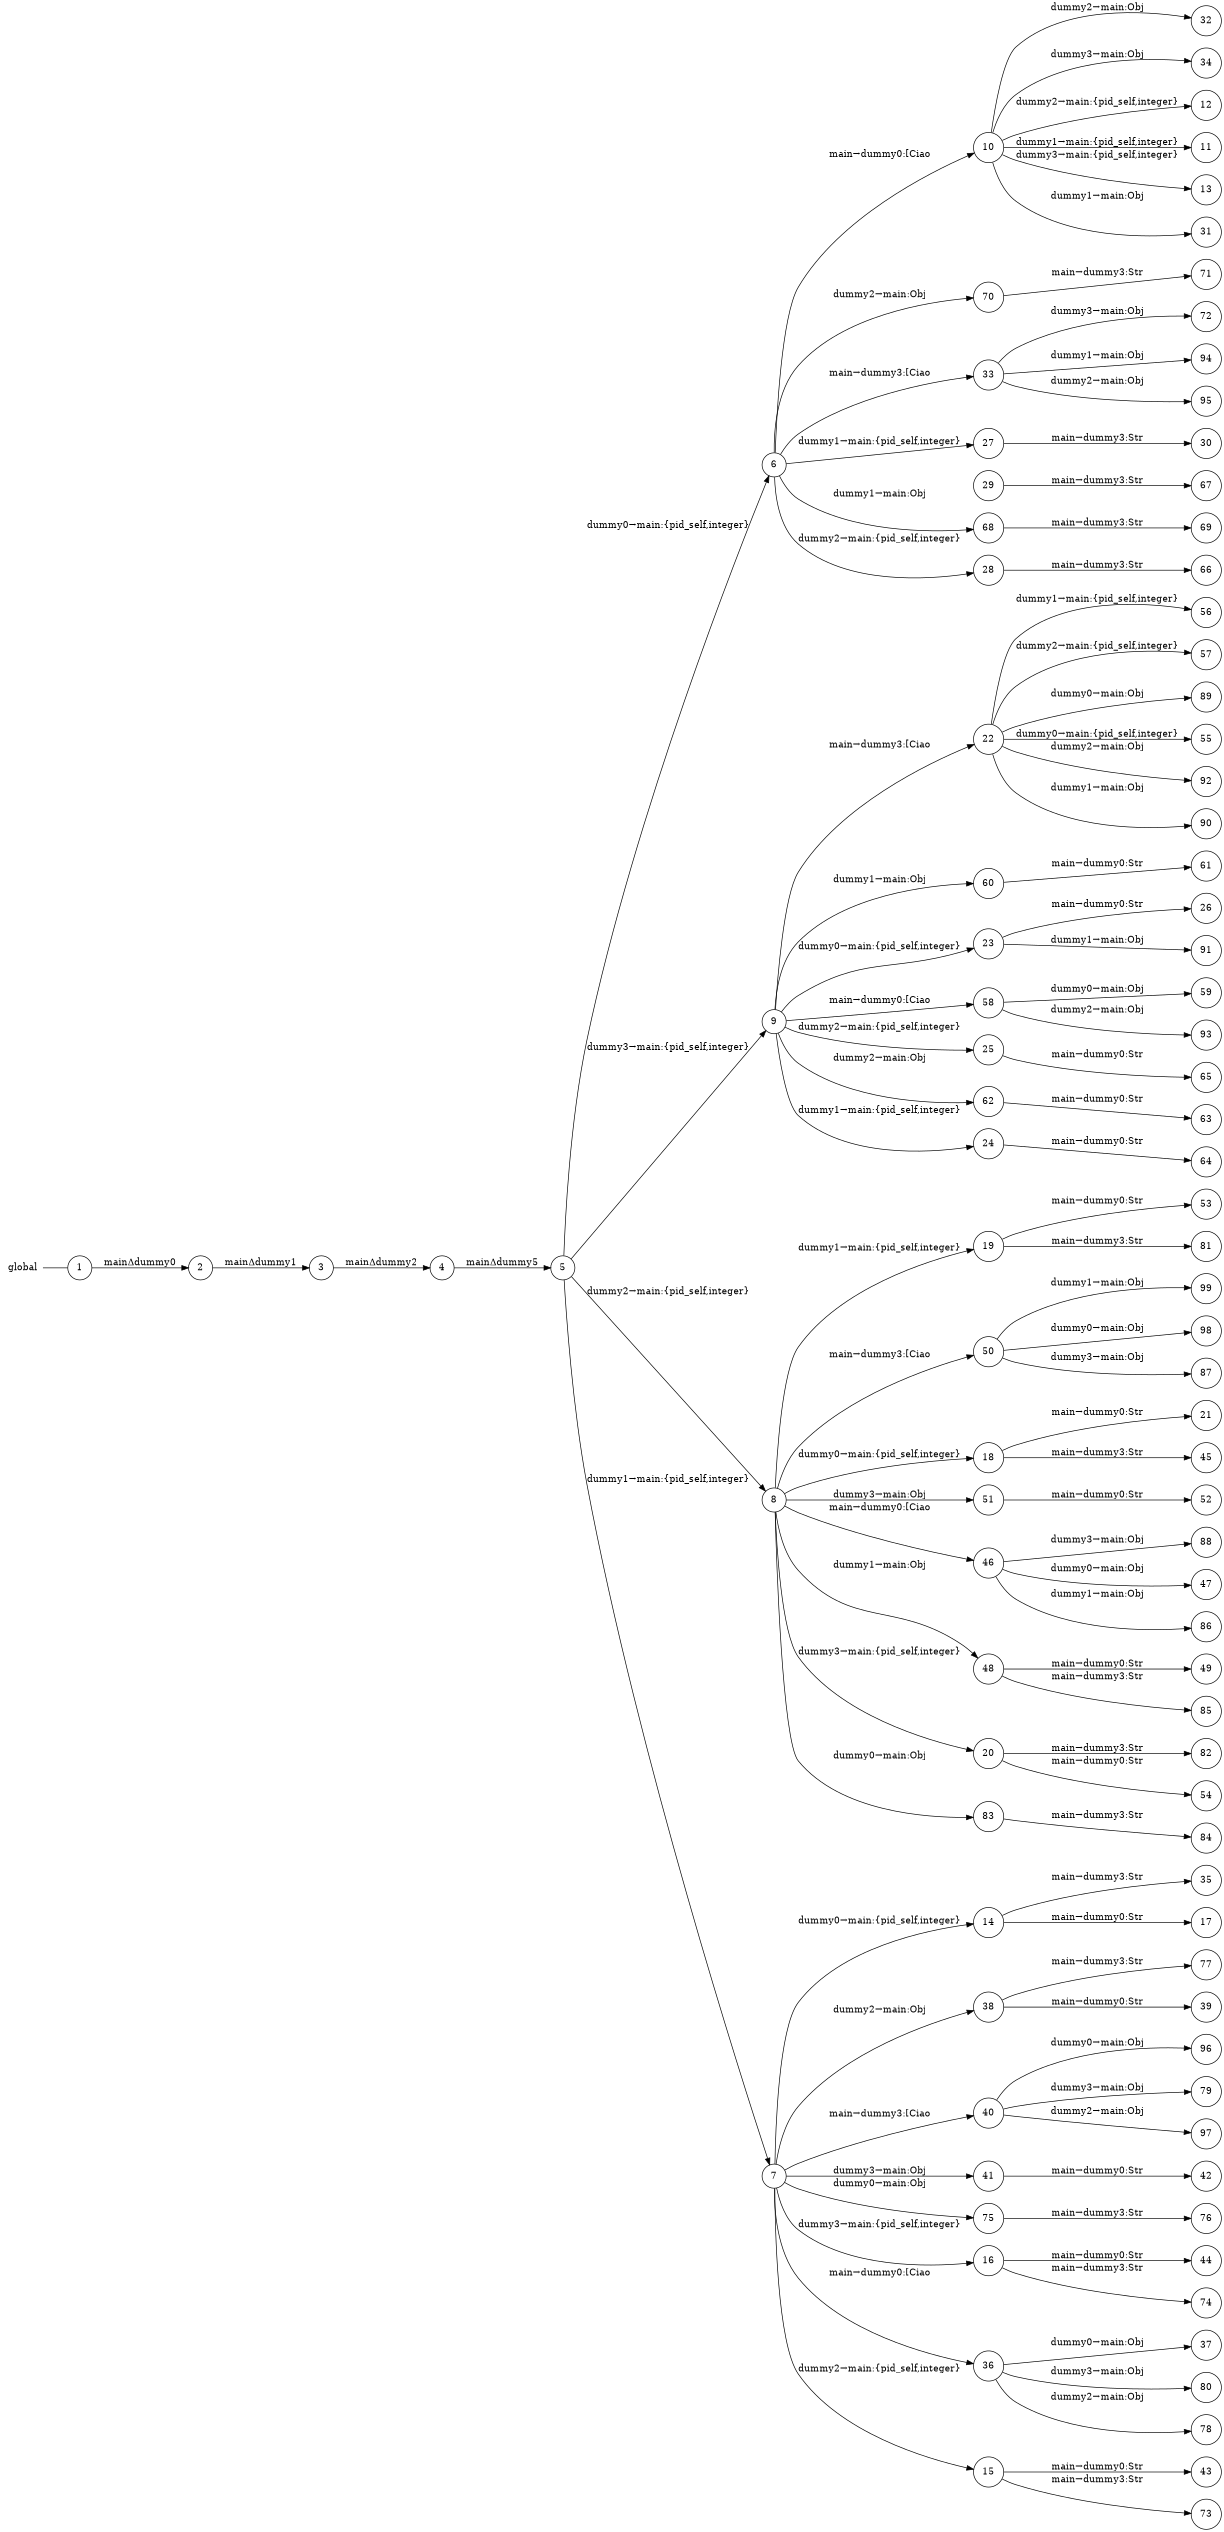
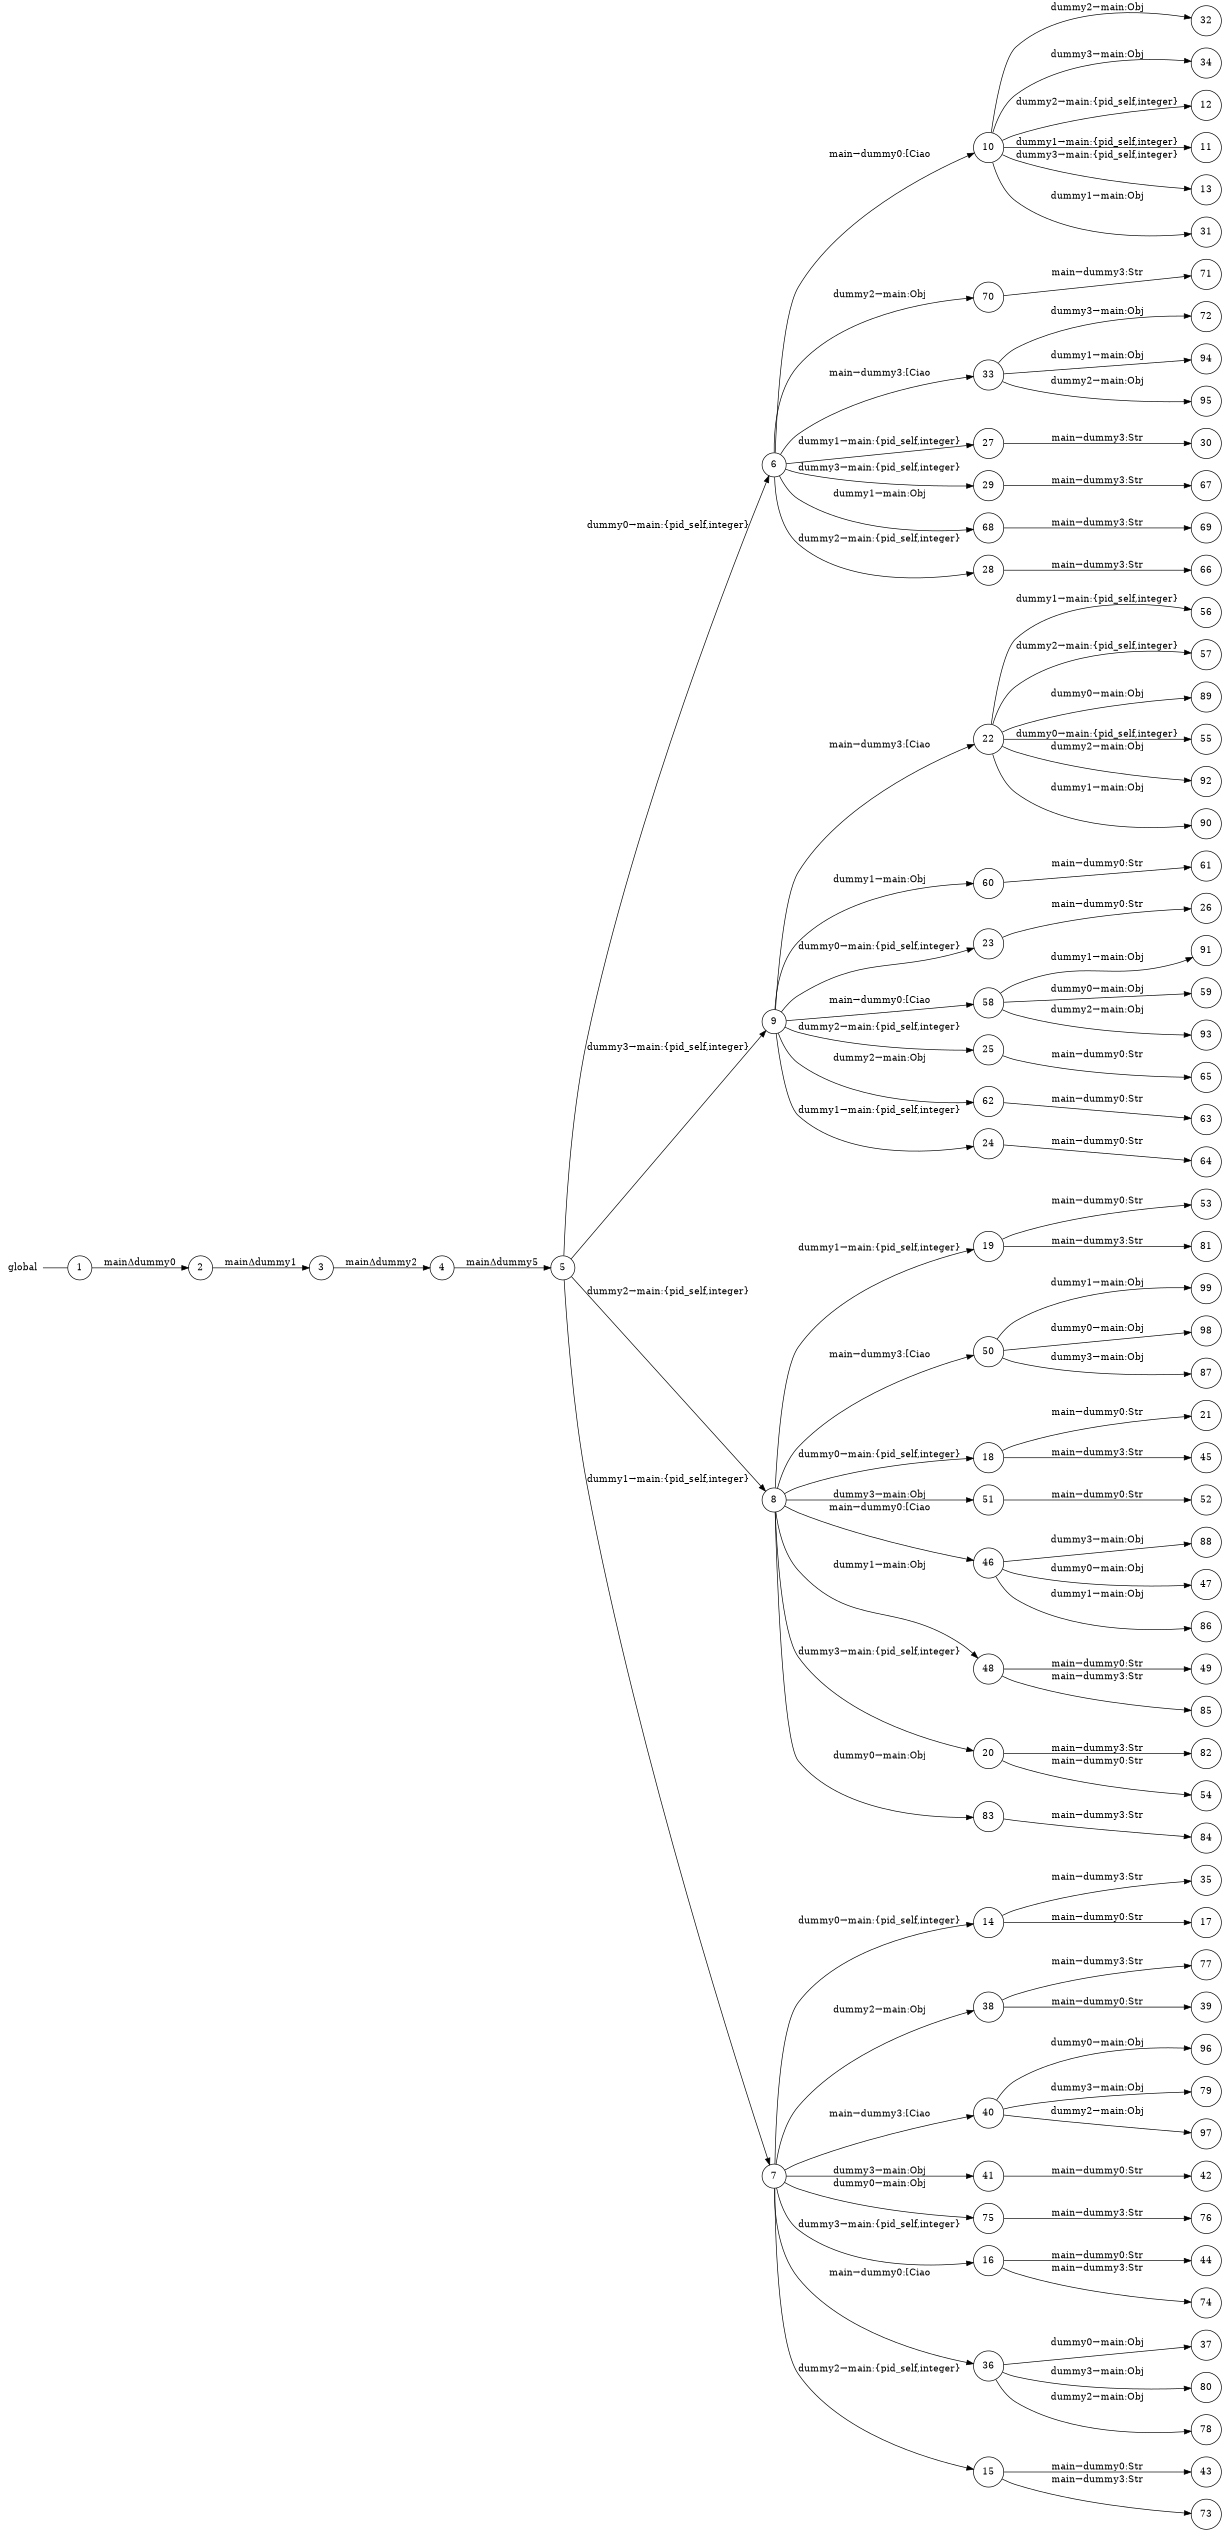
  digraph {
    rankdir=LR
    node [shape=circle]
    n1 [label=global shape=plaintext]
    n2 [label=1]
    n3 [label=2]
    n4 [label=33]
    n5 [label=72]
    n6 [label=94]
    n7 [label=95]
    n8 [label=34]
    n9 [label=20]
    n10 [label=82]
    n11 [label=54]
    n12 [label=58]
    n13 [label=91]
    n14 [label=93]
    n15 [label=59]
    n16 [label=57]
    n17 [label=98]
    n18 [label=78]
    n19 [label=27]
    n20 [label=30]
    n21 [label=89]
    n22 [label=47]
    n23 [label=29]
    n24 [label=67]
    n25 [label=23]
    n26 [label=26]
    n27 [label=55]
    n28 [label=25]
    n29 [label=65]
    n30 [label=68]
    n31 [label=69]
    n32 [label=83]
    n33 [label=84]
    n34 [label=36]
    n35 [label=37]
    n36 [label=80]
    n37 [label=5]
    n38 [label=6]
    n39 [label=9]
    n40 [label=8]
    n41 [label=7]
    n42 [label=28]
    n43 [label=10]
    n44 [label=70]
    n45 [label=62]
    n46 [label=24]
    n47 [label=22]
    n48 [label=60]
    n49 [label=19]
    n50 [label=50]
    n51 [label=18]
    n52 [label=51]
    n53 [label=46]
    n54 [label=48]
    n55 [label=15]
    n56 [label=14]
    n57 [label=38]
    n58 [label=40]
    n59 [label=41]
    n60 [label=75]
    n61 [label=16]
    n62 [label=81]
    n63 [label=74]
    n64 [label=92]
    n65 [label=63]
    n66 [label=66]
    n67 [label=64]
    n68 [label=86]
    n69 [label=43]
    n70 [label=73]
    n71 [label=87]
    n72 [label=42]
    n73 [label=53]
    n74 [label=12]
    n75 [label=11]
    n76 [label=99]
    n77 [label=17]
    n78 [label=45]
    n79 [label=21]
    n80 [label=61]
    n81 [label=52]
    n82 [label=35]
    n83 [label=13]
    n84 [label=31]
    n85 [label=32]
    n86 [label=71]
    n87 [label=39]
    n88 [label=77]
    n89 [label=79]
    n90 [label=97]
    n91 [label=96]
    n92 [label=90]
    n93 [label=56]
    n94 [label=3]
    n95 [label=76]
    n96 [label=4]
    n97 [label=44]
    n98 [label=88]
    n99 [label=85]
    n100 [label=49]
    n1 -> n2 [arrowhead=none]
    n2 -> n3 [label="mainΔdummy0"]
    n3 -> n94 [label="mainΔdummy1"]
    n4 -> n5 [label="dummy3→main:Obj"]
    n4 -> n6 [label="dummy1→main:Obj"]
    n4 -> n7 [label="dummy2→main:Obj"]
    n9 -> n10 [label="main→dummy3:Str"]
    n9 -> n11 [label="main→dummy0:Str"]
-   n25 -> n13 [label="dummy1→main:Obj"]
+   n12 -> n13 [label="dummy1→main:Obj"]
    n12 -> n14 [label="dummy2→main:Obj"]
    n12 -> n15 [label="dummy0→main:Obj"]
    n19 -> n20 [label="main→dummy3:Str"]
    n23 -> n24 [label="main→dummy3:Str"]
    n25 -> n26 [label="main→dummy0:Str"]
    n28 -> n29 [label="main→dummy0:Str"]
    n30 -> n31 [label="main→dummy3:Str"]
    n32 -> n33 [label="main→dummy3:Str"]
    n34 -> n18 [label="dummy2→main:Obj"]
    n34 -> n35 [label="dummy0→main:Obj"]
    n34 -> n36 [label="dummy3→main:Obj"]
    n37 -> n38 [label="dummy0→main:{pid_self,integer}"]
    n37 -> n39 [label="dummy3→main:{pid_self,integer}"]
    n37 -> n40 [label="dummy2→main:{pid_self,integer}"]
    n37 -> n41 [label="dummy1→main:{pid_self,integer}"]
    n38 -> n4 [label="main→dummy3:[Ciao"]
    n38 -> n19 [label="dummy1→main:{pid_self,integer}"]
+   n38 -> n23 [label="dummy3→main:{pid_self,integer}"]
    n38 -> n30 [label="dummy1→main:Obj"]
    n38 -> n42 [label="dummy2→main:{pid_self,integer}"]
    n38 -> n43 [label="main→dummy0:[Ciao"]
    n38 -> n44 [label="dummy2→main:Obj"]
    n39 -> n12 [label="main→dummy0:[Ciao"]
    n39 -> n25 [label="dummy0→main:{pid_self,integer}"]
    n39 -> n28 [label="dummy2→main:{pid_self,integer}"]
    n39 -> n45 [label="dummy2→main:Obj"]
    n39 -> n46 [label="dummy1→main:{pid_self,integer}"]
    n39 -> n47 [label="main→dummy3:[Ciao"]
    n39 -> n48 [label="dummy1→main:Obj"]
    n40 -> n9 [label="dummy3→main:{pid_self,integer}"]
    n40 -> n32 [label="dummy0→main:Obj"]
    n40 -> n49 [label="dummy1→main:{pid_self,integer}"]
    n40 -> n50 [label="main→dummy3:[Ciao"]
    n40 -> n51 [label="dummy0→main:{pid_self,integer}"]
    n40 -> n52 [label="dummy3→main:Obj"]
    n40 -> n53 [label="main→dummy0:[Ciao"]
    n40 -> n54 [label="dummy1→main:Obj"]
    n41 -> n34 [label="main→dummy0:[Ciao"]
    n41 -> n55 [label="dummy2→main:{pid_self,integer}"]
    n41 -> n56 [label="dummy0→main:{pid_self,integer}"]
    n41 -> n57 [label="dummy2→main:Obj"]
    n41 -> n58 [label="main→dummy3:[Ciao"]
    n41 -> n59 [label="dummy3→main:Obj"]
    n41 -> n60 [label="dummy0→main:Obj"]
    n41 -> n61 [label="dummy3→main:{pid_self,integer}"]
    n42 -> n66 [label="main→dummy3:Str"]
    n43 -> n8 [label="dummy3→main:Obj"]
    n43 -> n74 [label="dummy2→main:{pid_self,integer}"]
    n43 -> n75 [label="dummy1→main:{pid_self,integer}"]
    n43 -> n83 [label="dummy3→main:{pid_self,integer}"]
    n43 -> n84 [label="dummy1→main:Obj"]
    n43 -> n85 [label="dummy2→main:Obj"]
    n44 -> n86 [label="main→dummy3:Str"]
    n45 -> n65 [label="main→dummy0:Str"]
    n46 -> n67 [label="main→dummy0:Str"]
    n47 -> n16 [label="dummy2→main:{pid_self,integer}"]
    n47 -> n21 [label="dummy0→main:Obj"]
    n47 -> n27 [label="dummy0→main:{pid_self,integer}"]
    n47 -> n64 [label="dummy2→main:Obj"]
    n47 -> n92 [label="dummy1→main:Obj"]
    n47 -> n93 [label="dummy1→main:{pid_self,integer}"]
    n48 -> n80 [label="main→dummy0:Str"]
    n49 -> n62 [label="main→dummy3:Str"]
    n49 -> n73 [label="main→dummy0:Str"]
    n50 -> n17 [label="dummy0→main:Obj"]
    n50 -> n71 [label="dummy3→main:Obj"]
    n50 -> n76 [label="dummy1→main:Obj"]
    n51 -> n78 [label="main→dummy3:Str"]
    n51 -> n79 [label="main→dummy0:Str"]
    n52 -> n81 [label="main→dummy0:Str"]
    n53 -> n22 [label="dummy0→main:Obj"]
    n53 -> n68 [label="dummy1→main:Obj"]
    n53 -> n98 [label="dummy3→main:Obj"]
    n54 -> n99 [label="main→dummy3:Str"]
    n54 -> n100 [label="main→dummy0:Str"]
    n55 -> n69 [label="main→dummy0:Str"]
    n55 -> n70 [label="main→dummy3:Str"]
    n56 -> n77 [label="main→dummy0:Str"]
    n56 -> n82 [label="main→dummy3:Str"]
    n57 -> n87 [label="main→dummy0:Str"]
    n57 -> n88 [label="main→dummy3:Str"]
    n58 -> n89 [label="dummy3→main:Obj"]
    n58 -> n90 [label="dummy2→main:Obj"]
    n58 -> n91 [label="dummy0→main:Obj"]
    n59 -> n72 [label="main→dummy0:Str"]
    n60 -> n95 [label="main→dummy3:Str"]
    n61 -> n63 [label="main→dummy3:Str"]
    n61 -> n97 [label="main→dummy0:Str"]
    n94 -> n96 [label="mainΔdummy2"]
    n96 -> n37 [label="mainΔdummy5"]
  }
